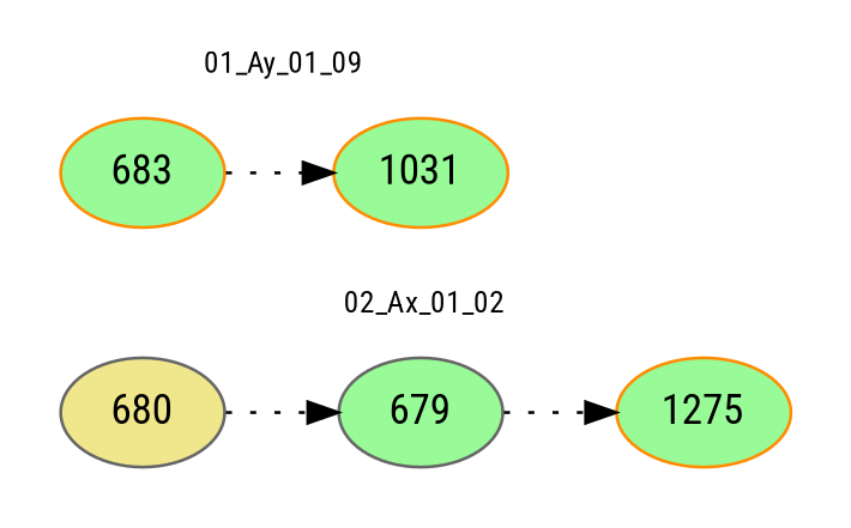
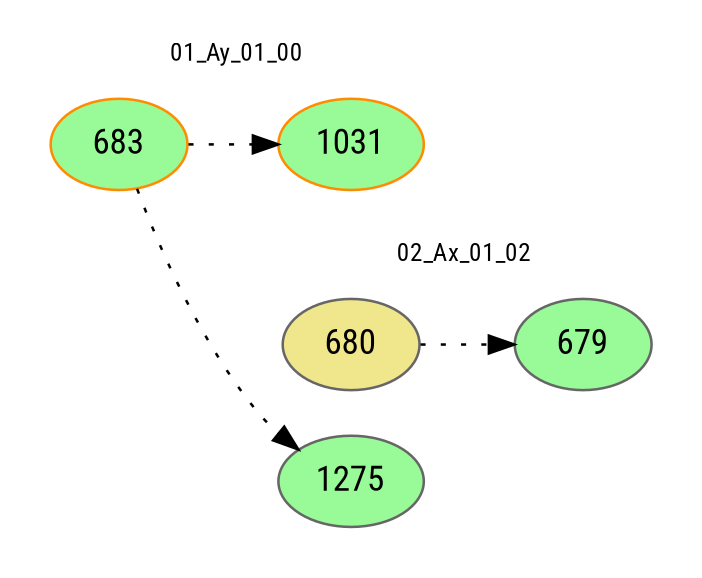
  digraph {
    fontname="Roboto Condensed"
    rankdir=LR
    node [color=gray40 fillcolor=palegreen fontname="Roboto Condensed" style=filled]
    edge [color=black fontname="Roboto Condensed" style=dotted]
    n1 [fillcolor=khaki label=680]
    n2 [label=679]
-   n3 [color=darkorange label=1275]
+   n3 [label=1275]
    n4 [color=darkorange label=683]
    n5 [color=darkorange label=1031]
    subgraph cluster_1 {
      color=white
      fontsize=10
      label="02_Ax_01_02"
      n1
      n2
      n3
    }
    subgraph cluster_2 {
      color=white
      fontsize=10
-     label="01_Ay_01_09"
+     label="01_Ay_01_00"
      n4
      n5
    }
    n1 -> n2
-   n2 -> n3
+   n4 -> n3
    n4 -> n5
  }
